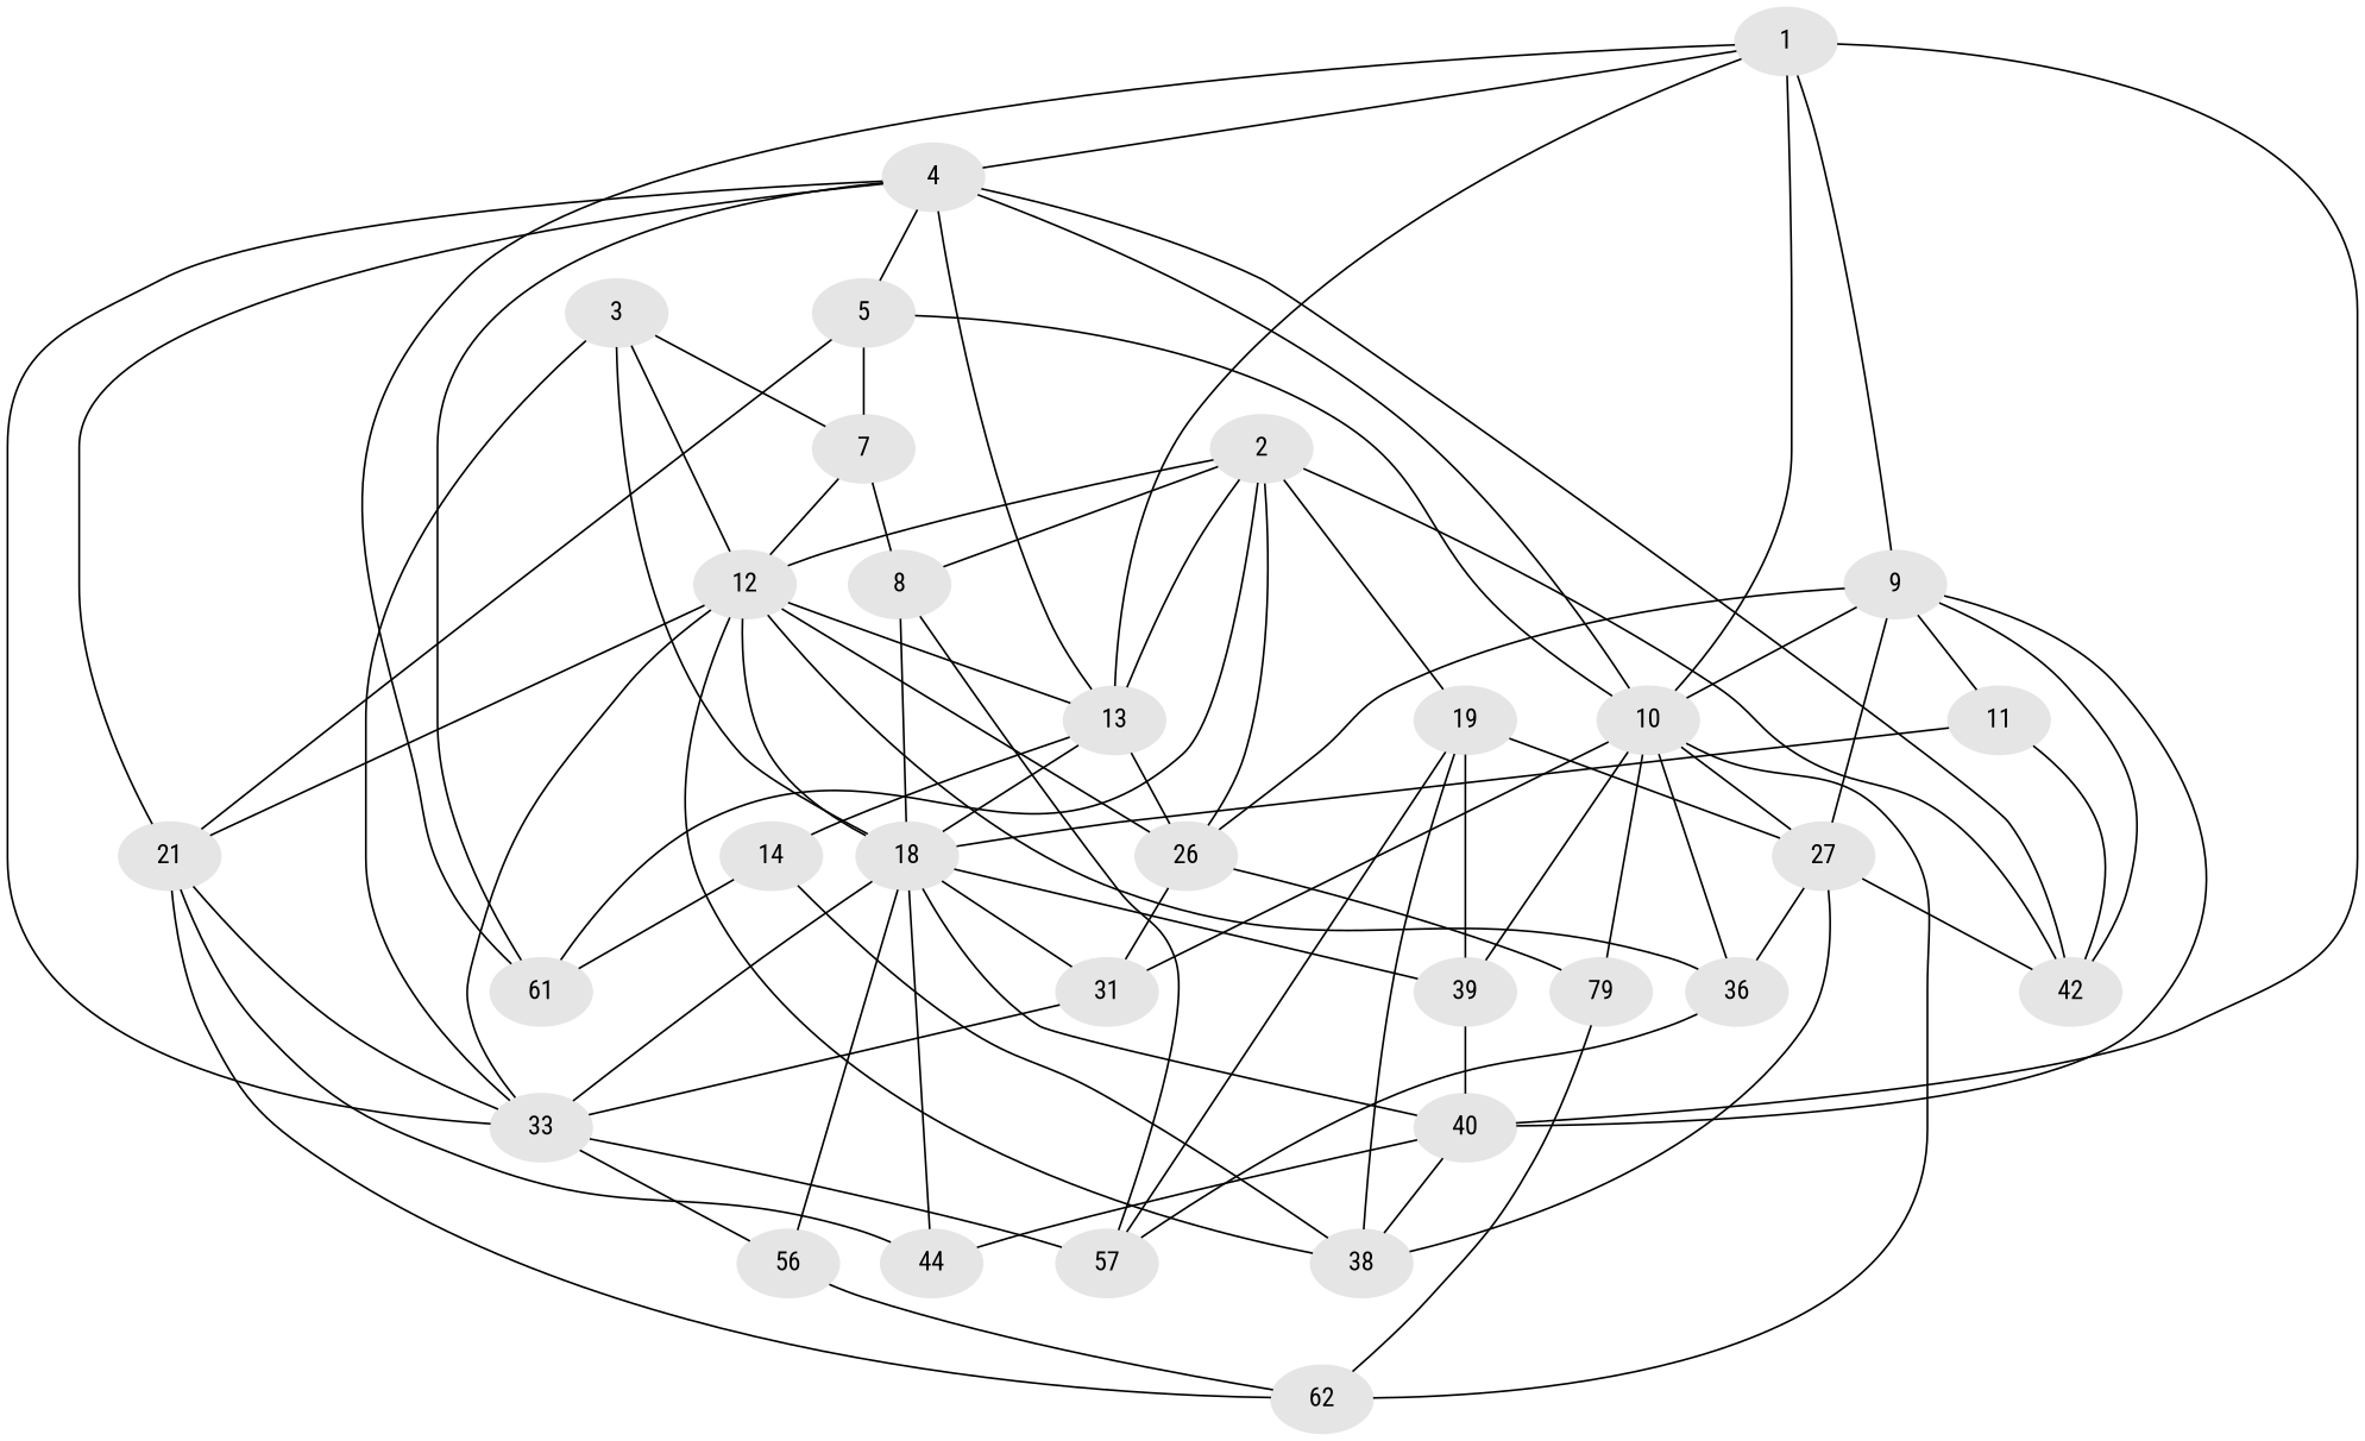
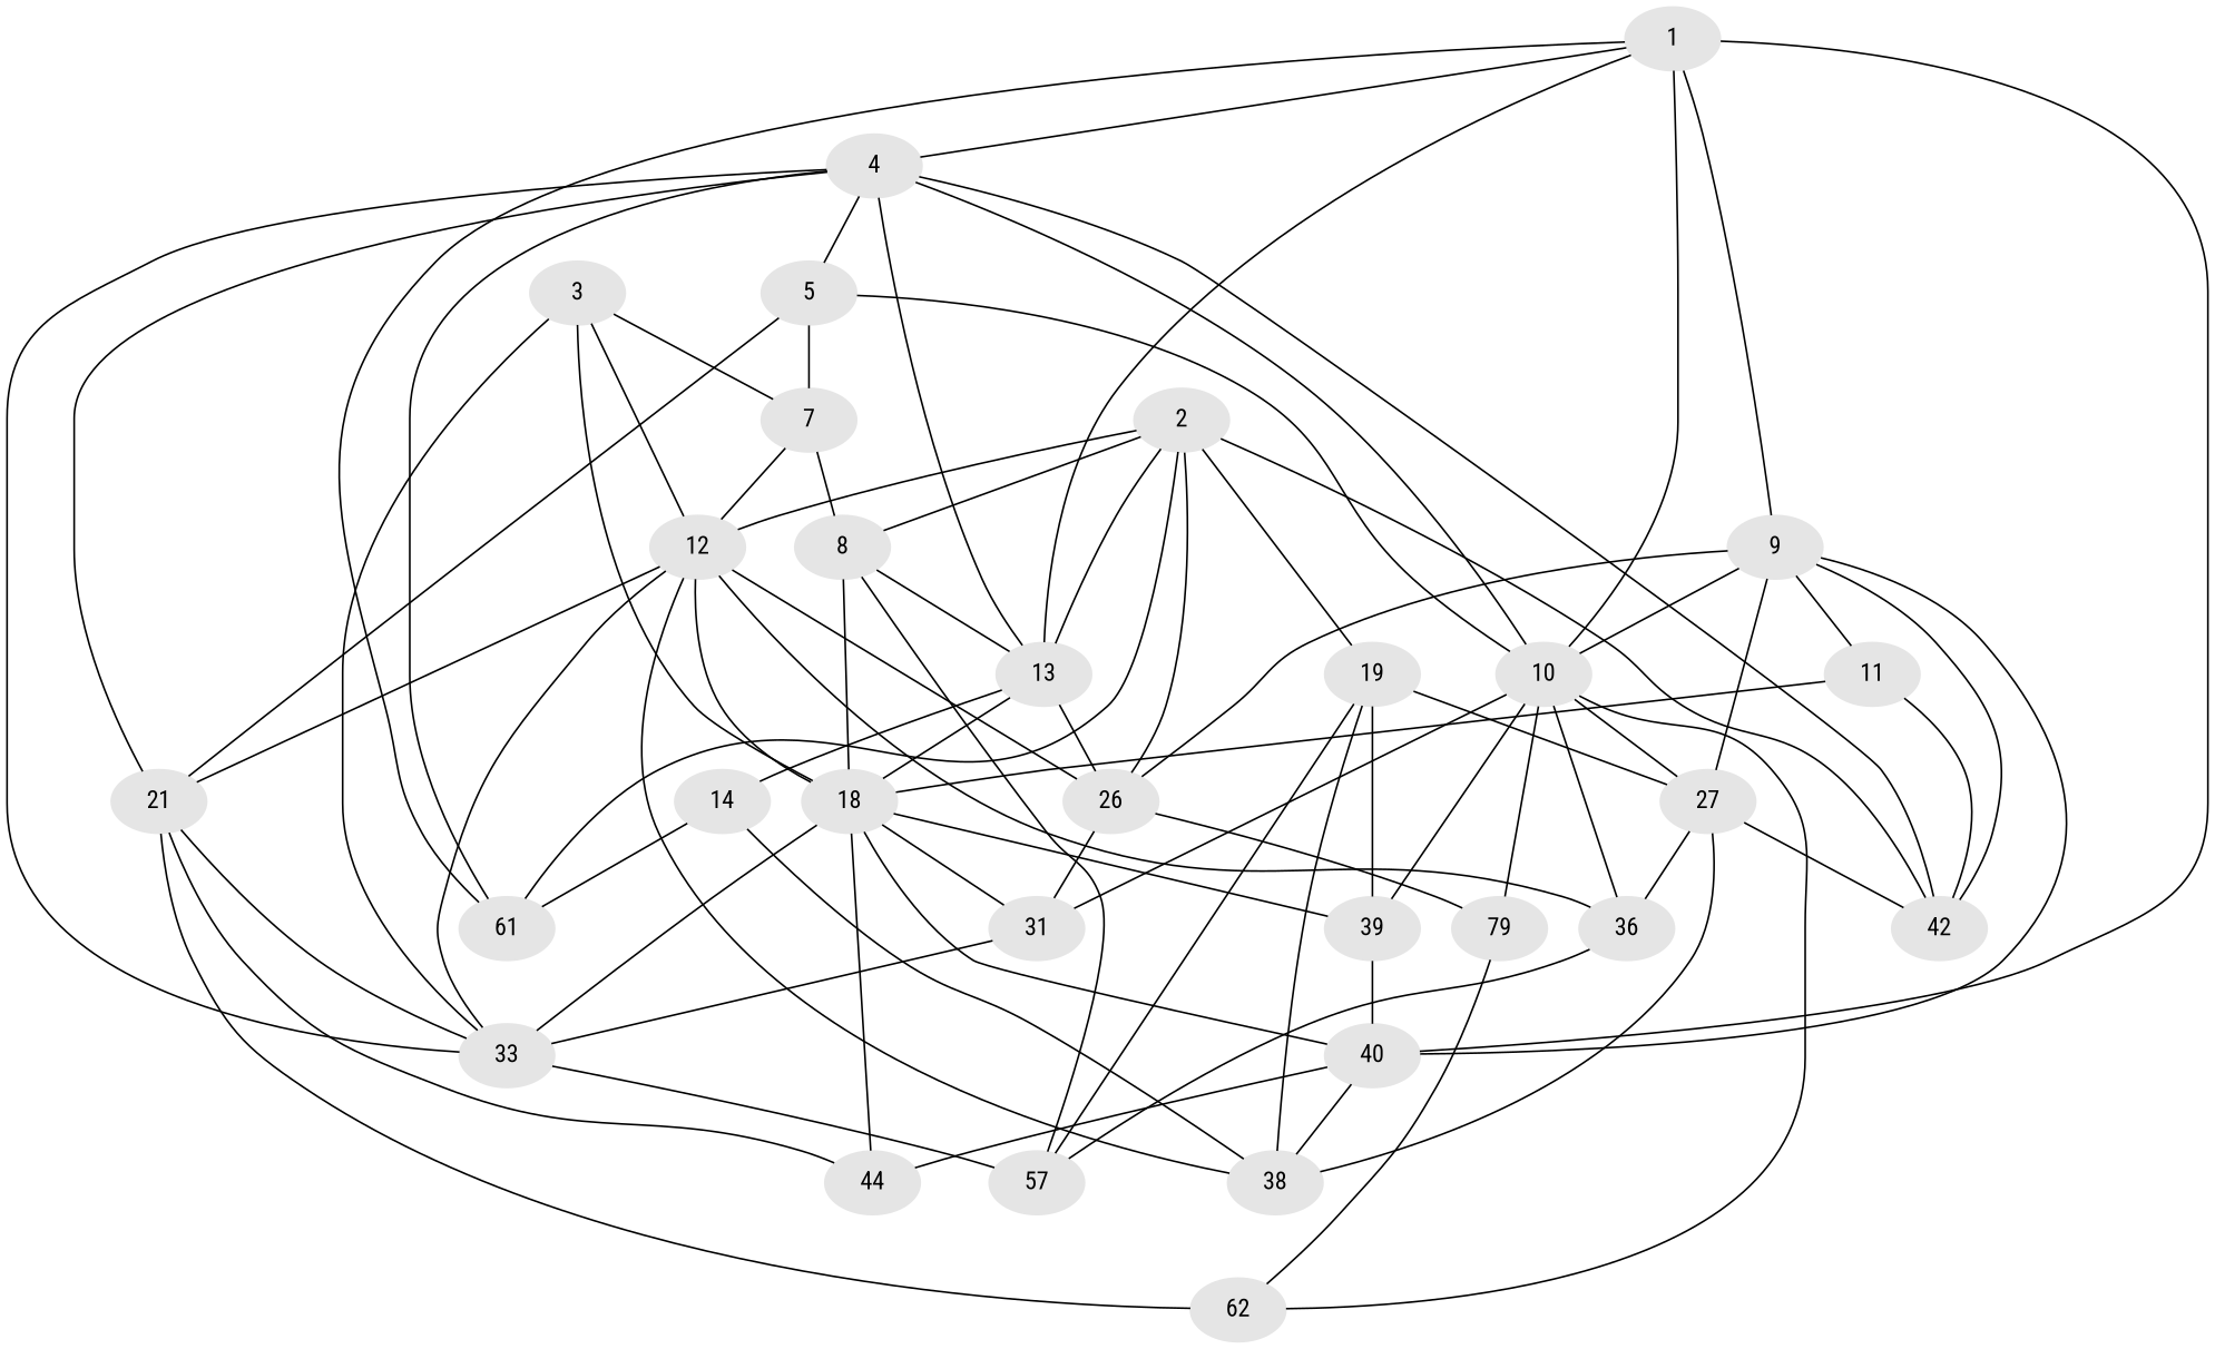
  graph {
    fontname="Roboto Condensed"
    node [color=gray90 fontname="Roboto Condensed" style=filled]
    edge [fontname="Roboto Condensed"]
    1 [super="+6"]
    4 [super="+20"]
    9 [super="+60+15"]
    10 [super="+48+22+58"]
    13 [super="+29"]
    40 [super="+53"]
    61
    42 [super="+55"]
    33 [super="+51+41"]
    5
    21 [super="+34+24"]
    26 [super="+37"]
    11
    27 [super="+35"]
    31
    36
    39
    n18 [label=79]
    62
    18 [super="+32+52"]
    14
    38
    44
    2 [super="+30+16"]
    8
    12 [super="+49+54"]
    19 [super="+25"]
    57
    3
    7
-   56
    1 -- 4
    1 -- 9
    1 -- 10
    1 -- 13
    1 -- 40
    1 -- 61
    4 -- 10
    4 -- 13
    4 -- 61
    4 -- 42
    4 -- 33
    4 -- 5
    4 -- 21
    9 -- 10 [weight=2]
    9 -- 40
    9 -- 42
    9 -- 26
    9 -- 11
    9 -- 27
    10 -- 27
    10 -- 31
    10 -- 36
    10 -- 39
    10 -- n18 [weight=2]
    10 -- 62
    13 -- 26
    13 -- 18
    13 -- 14 [weight=2]
    40 -- 38
    40 -- 44
    33 -- 57
-   33 -- 56
    5 -- 10
    5 -- 21
    5 -- 7
    21 -- 33
    21 -- 62
    21 -- 44
    26 -- 31
    26 -- n18
    11 -- 42
    11 -- 18 [weight=2]
    27 -- 42
    27 -- 36
    27 -- 38
    31 -- 33
    36 -- 57
    39 -- 40
    n18 -- 62
    18 -- 40
    18 -- 33
    18 -- 31
    18 -- 39
    18 -- 44 [weight=2]
-   18 -- 56
    14 -- 61
    14 -- 38
    2 -- 13
    2 -- 61
    2 -- 42
    2 -- 26
    2 -- 8
    2 -- 12
    2 -- 19 [weight=2]
    8 -- 18
    8 -- 57
-   12 -- 13
+   8 -- 13
    12 -- 33
    12 -- 21
    12 -- 26
    12 -- 36
    12 -- 18
    12 -- 38
    19 -- 27
    19 -- 39
    19 -- 38
    19 -- 57
    3 -- 33
    3 -- 18
    3 -- 12
    3 -- 7
    7 -- 8
    7 -- 12
-   56 -- 62
  }
